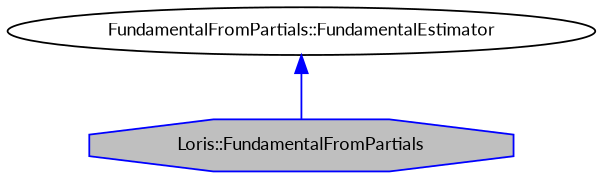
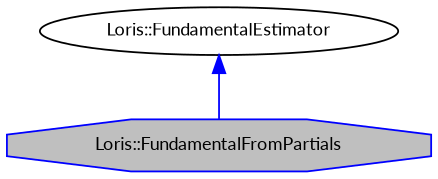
  digraph {
    fontname=Lato
    node [fontname=Lato fontsize=10 style=filled]
    n1 [color=blue fillcolor=grey75 fontcolor=black height=0.2 label="Loris::FundamentalFromPartials" shape=octagon width=0.4]
-   n2 [color=black fillcolor=white height=0.2 label="FundamentalFromPartials::FundamentalEstimator" shape=ellipse width=0.4]
+   n2 [color=black fillcolor=white height=0.2 label="Loris::FundamentalEstimator" shape=ellipse width=0.4]
    n2 -> n1 [color=blue dir=back fontname=Lato fontsize=10 labelfontname=Helvetica labelfontsize=10 style=solid]
  }
